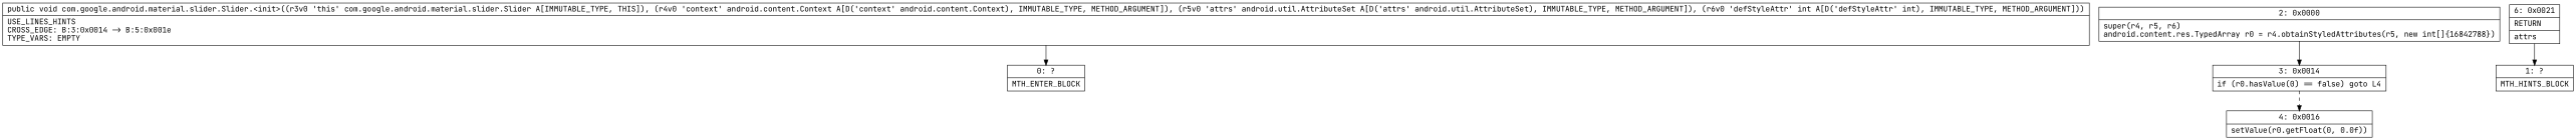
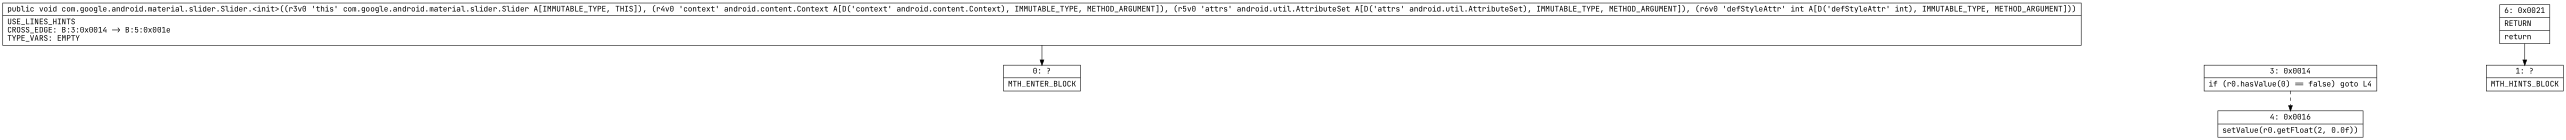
  digraph {
    fontname="JetBrains Mono"
    node [fontname="JetBrains Mono" shape=record]
    edge [fontname="JetBrains Mono"]
    n1 [label="{0\:\ ?|MTH_ENTER_BLOCK\l}"]
-   n2 [label="{2\:\ 0x0000|super(r4, r5, r6)\landroid.content.res.TypedArray r0 = r4.obtainStyledAttributes(r5, new int[]\{16842788\})\l}"]
    n3 [label="{3\:\ 0x0014|if (r0.hasValue(0) == false) goto L4\l}"]
-   n4 [label="{4\:\ 0x0016|setValue(r0.getFloat(0, 0.0f))\l}"]
-   n5 [label="{6\:\ 0x0021|RETURN\l|attrs\l}"]
+   n4 [label="{4\:\ 0x0016|setValue(r0.getFloat(2, 0.0f))\l}"]
+   n5 [label="{6\:\ 0x0021|RETURN\l|return\l}"]
    n6 [label="{1\:\ ?|MTH_HINTS_BLOCK\l}"]
    n7 [label="{public void com.google.android.material.slider.Slider.\<init\>((r3v0 'this' com.google.android.material.slider.Slider A[IMMUTABLE_TYPE, THIS]), (r4v0 'context' android.content.Context A[D('context' android.content.Context), IMMUTABLE_TYPE, METHOD_ARGUMENT]), (r5v0 'attrs' android.util.AttributeSet A[D('attrs' android.util.AttributeSet), IMMUTABLE_TYPE, METHOD_ARGUMENT]), (r6v0 'defStyleAttr' int A[D('defStyleAttr' int), IMMUTABLE_TYPE, METHOD_ARGUMENT]))  | USE_LINES_HINTS\lCROSS_EDGE: B:3:0x0014 \-\> B:5:0x001e\lTYPE_VARS: EMPTY\l}"]
-   n2 -> n3
    n3 -> n4 [style=dashed]
    n5 -> n6
    n7 -> n1
  }
